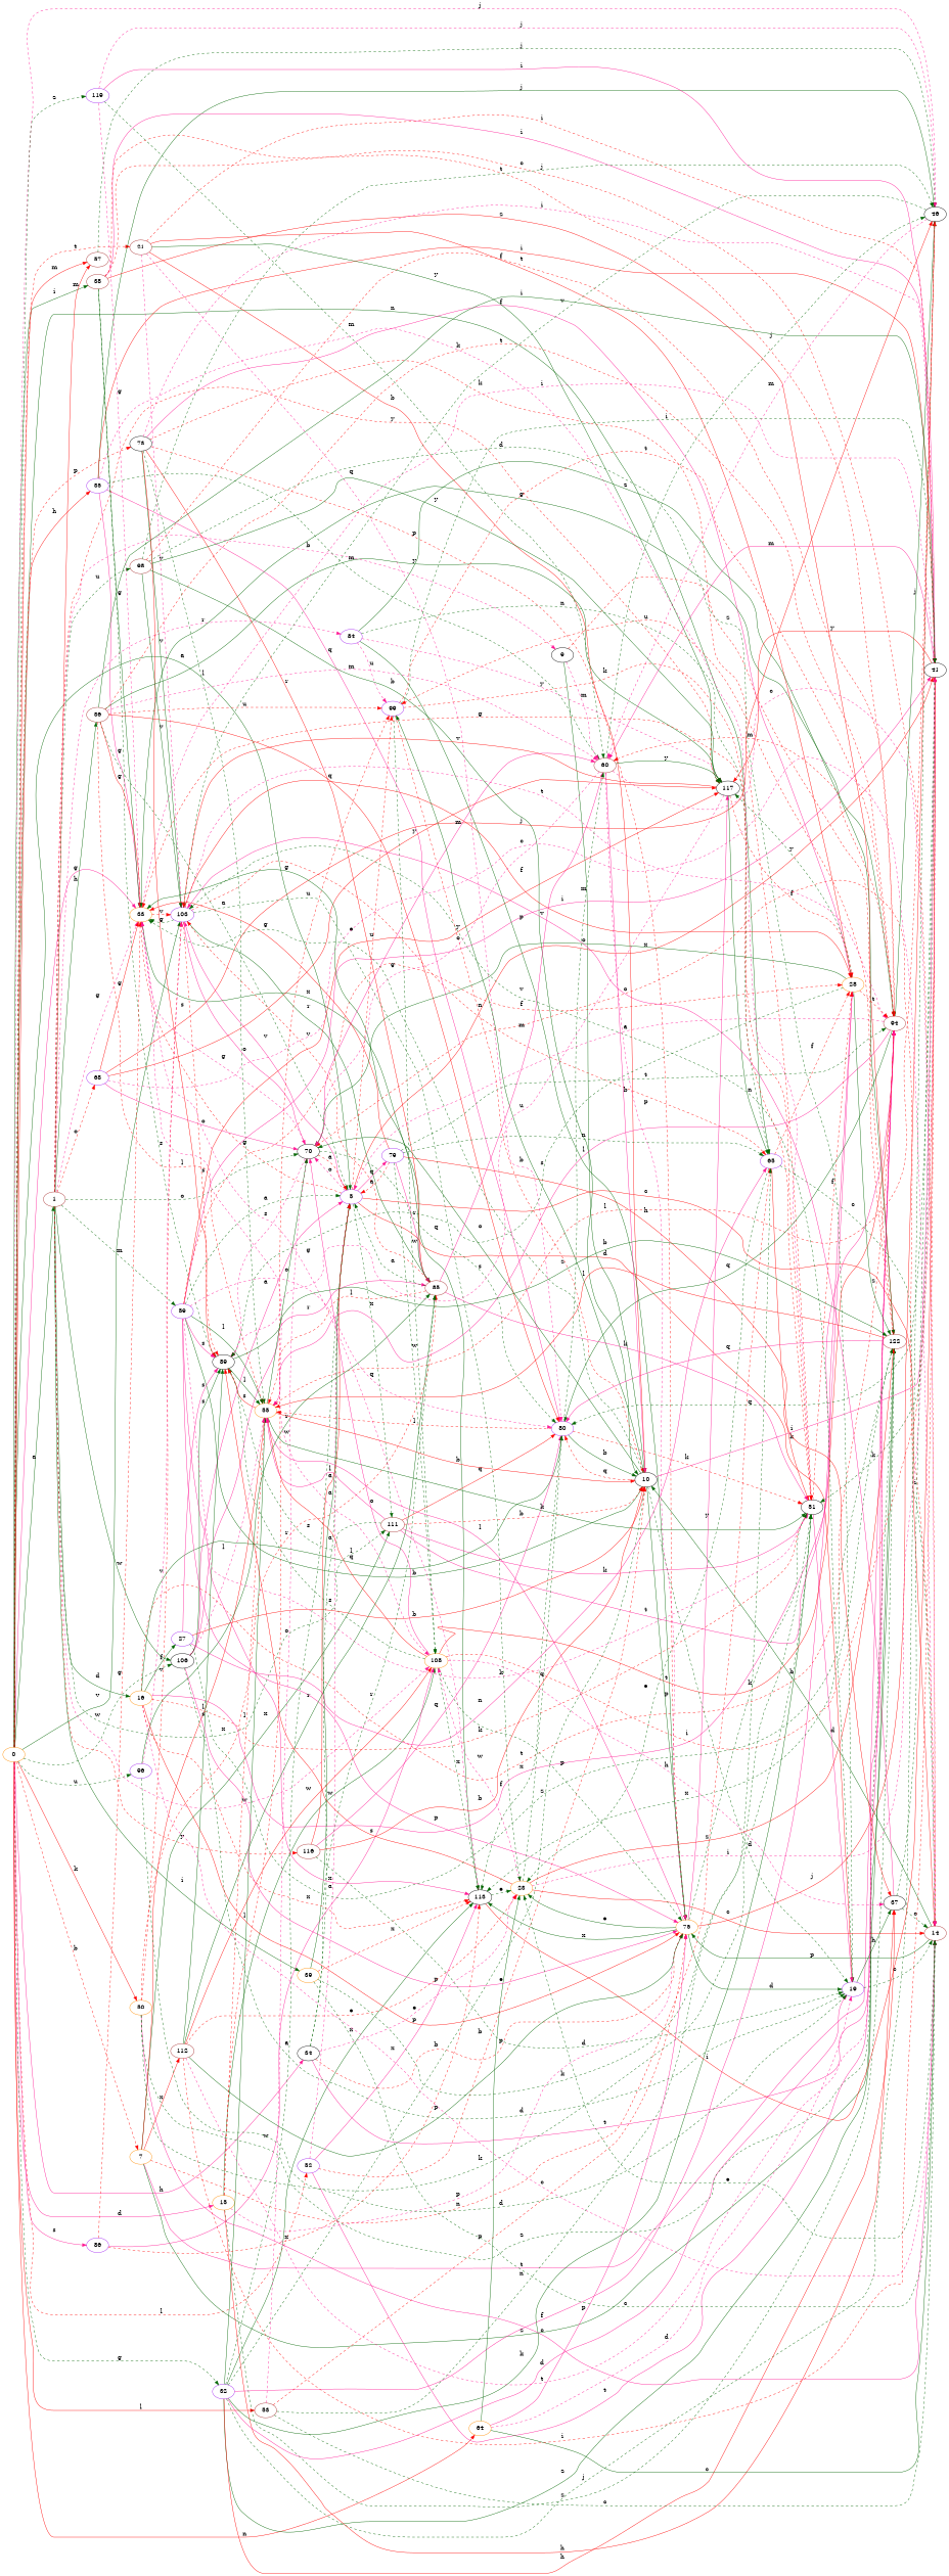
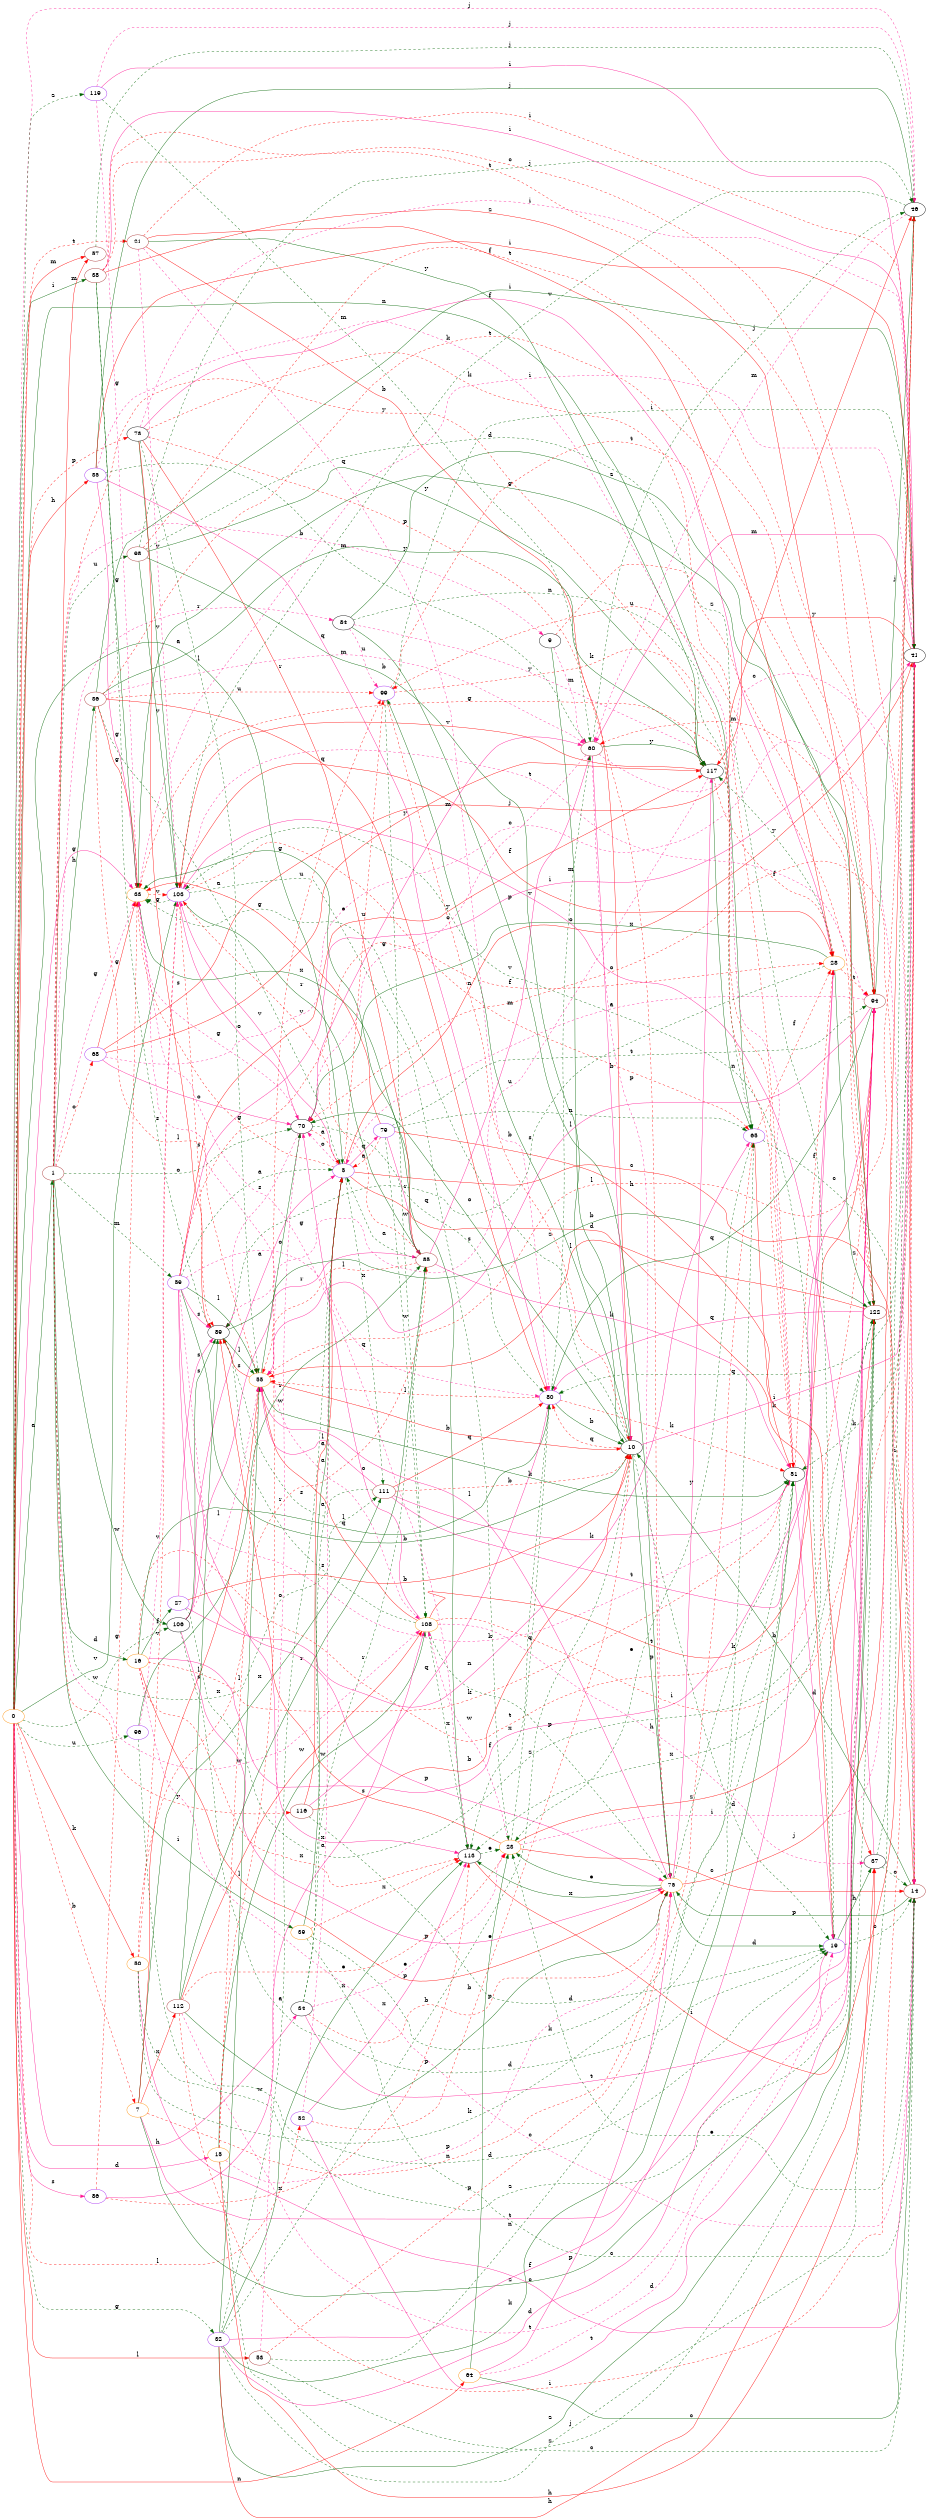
  strict digraph {
    rankdir=LR
    node [color=purple]
    edge [color=darkgreen style=dashed]
    0 [color=darkorange]
    1 [color=brown]
    5
    7 [color=darkorange]
    15 [color=darkorange]
    32
    33 [color=darkorange]
    34 [color=black]
    35
    38 [color=brown]
    46 [color=black]
    50 [color=darkorange]
    52
    53 [color=brown]
    57 [color=brown]
    64 [color=darkorange]
    65
    73 [color=black]
    86
    n20 [color=brown label=21]
    96
    103
    106 [color=black]
    119
    9 [color=black]
    16 [color=darkorange]
    36 [color=brown]
    39 [color=darkorange]
    59
    68
    70 [color=black]
-   84
+   84 [color=black]
    98 [color=brown]
    108 [color=darkorange]
    111 [color=brown]
    116 [color=brown]
    117 [color=black]
    14 [color=brown]
    19
    41 [color=black]
    79
    99
    55 [color=darkorange]
    94 [color=brown]
    112 [color=brown]
    122 [color=brown]
    75 [color=darkorange]
    37 [color=black]
    10 [color=black]
    28 [color=darkorange]
    51 [color=black]
    113 [color=black]
    23 [color=darkorange]
    85 [color=brown]
    60 [color=brown]
    80
    89 [color=black]
    27
    0 -> 1 [label=a style=solid]
    0 -> 5 [label=a style=solid]
    0 -> 7 [color=red label=b]
    0 -> 15 [color=deeppink label=d style=solid]
    0 -> 32 [label=g]
    0 -> 33 [color=deeppink label=g style=solid]
    0 -> 34 [color=deeppink label=h style=solid]
    0 -> 35 [color=red label=h style=solid]
    0 -> 38 [label=i style=solid]
    0 -> 46 [color=deeppink label=j]
    0 -> 50 [color=red label=k style=solid]
    0 -> 52 [color=red label=l]
    0 -> 53 [color=red label=l style=solid]
    0 -> 57 [color=red label=m style=solid]
    0 -> 64 [color=red label=n style=solid]
    0 -> 65 [label=n style=solid]
    0 -> 73 [color=red label=p]
    0 -> 86 [color=deeppink label=s style=solid]
    0 -> n20 [color=red label=t]
    0 -> 96 [label=u]
    0 -> 103 [label=v style=solid]
    0 -> 106 [label=w]
    0 -> 119 [label=z]
    1 -> 33 [color=deeppink label=g]
    1 -> 57 [color=red label=m style=solid]
    1 -> 106 [label=w style=solid]
    1 -> 9 [color=deeppink label=b]
    1 -> 16 [label=d style=solid]
    1 -> 36 [label=h style=solid]
    1 -> 39 [label=i style=solid]
    1 -> 59 [label=m]
    1 -> 68 [color=red label=o]
    1 -> 70 [label=o]
    1 -> 84 [color=deeppink label=r]
    1 -> 98 [label=u]
    1 -> 108 [color=deeppink label=w]
    1 -> 111 [label=x]
    1 -> 116 [color=red label=y]
    1 -> 117 [color=red label=y]
    5 -> 33 [color=red label=g]
    5 -> 103 [color=deeppink label=v style=solid]
    5 -> 70 [color=deeppink label=o]
    5 -> 111 [label=x]
    5 -> 14 [color=red label=c style=solid]
    5 -> 19 [color=red label=d style=solid]
    5 -> 41 [color=red label=x style=solid]
    5 -> 79 [color=deeppink label=q style=solid]
    5 -> 99 [color=red label=u]
    7 -> 65 [color=red label=n]
    7 -> 111 [label=x style=solid]
    7 -> 55 [color=red label=l style=solid]
    7 -> 94 [color=deeppink label=t style=solid]
    7 -> 112 [color=red label=x style=solid]
    7 -> 122 [label=z style=solid]
    15 -> 108 [label=w style=solid]
    15 -> 99 [color=red label=u]
    15 -> 55 [color=red label=l]
    15 -> 122 [label=z]
    15 -> 75 [color=deeppink label=p]
    15 -> 37 [color=red label=h style=solid]
    32 -> 5 [label=a]
    32 -> 46 [label=j]
    32 -> 19 [color=deeppink label=d style=solid]
    32 -> 55 [label=l style=solid]
    32 -> 122 [label=z style=solid]
    32 -> 37 [color=red label=h style=solid]
    32 -> 10 [label=b]
    32 -> 28 [color=deeppink label=f style=solid]
    32 -> 51 [label=k style=solid]
    32 -> 113 [label=x style=solid]
    33 -> 103 [color=red label=v]
    33 -> 108 [color=deeppink label=w]
    33 -> 41 [color=deeppink label=i]
    33 -> 113 [label=x style=solid]
    34 -> 5 [label=a]
    34 -> 94 [color=deeppink label=t style=solid]
    34 -> 75 [color=red label=p]
    34 -> 23 [color=deeppink label=e]
    34 -> 85 [label=r]
    35 -> 33 [color=deeppink label=g style=solid]
    35 -> 46 [label=j style=solid]
    35 -> 41 [color=red label=i style=solid]
    35 -> 51 [color=deeppink label=k]
    35 -> 60 [label=m]
    35 -> 80 [color=deeppink label=q style=solid]
    38 -> 33 [label=g style=solid]
    38 -> 14 [color=red label=c]
    38 -> 41 [color=deeppink label=i style=solid]
    38 -> 94 [color=red label=t]
    38 -> 122 [color=red label=z style=solid]
    38 -> 89 [label=s]
    46 -> 103 [label=v]
    46 -> 55 [color=red label=l]
    46 -> 60 [color=deeppink label=m]
    50 -> 103 [color=red label=v]
    50 -> 14 [color=deeppink label=c style=solid]
    50 -> 122 [label=z]
    50 -> 51 [label=k]
    50 -> 85 [color=red label=r]
    52 -> 5 [color=deeppink label=a]
    52 -> 94 [color=deeppink label=t style=solid]
    52 -> 10 [color=red label=b]
    52 -> 113 [color=deeppink label=x style=solid]
    53 -> 65 [label=n]
    53 -> 70 [color=deeppink label=o]
    53 -> 14 [label=c]
    53 -> 75 [color=red label=p]
    57 -> 46 [label=j]
    64 -> 14 [label=c style=solid]
    64 -> 19 [color=deeppink label=d]
    64 -> 75 [color=deeppink label=p style=solid]
    64 -> 23 [label=e style=solid]
    65 -> 14 [label=c]
    65 -> 28 [color=red label=f]
    65 -> 51 [color=red label=k style=solid]
    65 -> 23 [label=e]
    73 -> 103 [label=v style=solid]
    73 -> 41 [color=deeppink label=i]
    73 -> 55 [label=l]
    73 -> 75 [color=red label=p]
    73 -> 28 [color=deeppink label=f style=solid]
    73 -> 51 [color=red label=k]
    73 -> 85 [color=red label=r style=solid]
    73 -> 89 [color=red label=s style=solid]
    86 -> 33 [color=red label=g]
    86 -> 108 [color=deeppink label=w style=solid]
    86 -> 113 [color=red label=x]
    n20 -> 103 [color=deeppink label=v]
    n20 -> 117 [label=y style=solid]
    n20 -> 41 [color=red label=i]
    n20 -> 10 [color=red label=b style=solid]
    n20 -> 28 [color=red label=f style=solid]
    n20 -> 80 [color=deeppink label=q]
    96 -> 103 [color=deeppink label=v]
    96 -> 19 [label=d]
    96 -> 85 [label=r style=solid]
    103 -> 33 [label=g]
    103 -> 65 [color=red label=n]
    103 -> 70 [color=deeppink label=o style=solid]
    103 -> 94 [color=deeppink label=t]
    103 -> 28 [color=red label=f style=solid]
    103 -> 23 [label=e]
    103 -> 85 [label=r style=solid]
    103 -> 89 [color=red label=s]
    106 -> 5 [color=deeppink label=a style=solid]
    106 -> 19 [label=d]
    106 -> 55 [color=deeppink label=l]
    106 -> 75 [color=deeppink label=p style=solid]
    106 -> 85 [color=deeppink label=r style=solid]
    106 -> 89 [label=s style=solid]
    119 -> 33 [color=deeppink label=g]
    119 -> 46 [color=deeppink label=j]
    119 -> 41 [color=deeppink label=i style=solid]
    119 -> 60 [label=m]
    9 -> 122 [color=red label=z]
    9 -> 10 [label=b style=solid]
    9 -> 60 [color=deeppink label=m]
    16 -> 14 [color=deeppink label=c]
    16 -> 94 [color=red label=t]
    16 -> 75 [color=red label=p style=solid]
    16 -> 28 [color=deeppink label=f style=solid]
    16 -> 51 [color=red label=k]
    16 -> 113 [color=red label=x]
    16 -> 80 [label=q style=solid]
    16 -> 27 [label=f style=solid]
    36 -> 5 [label=a]
    36 -> 33 [color=red label=g style=solid]
    36 -> 117 [label=y style=solid]
    36 -> 41 [label=i style=solid]
    36 -> 99 [color=red label=u]
    36 -> 55 [color=red label=l]
    36 -> 94 [color=red label=t]
    36 -> 60 [color=deeppink label=m]
    36 -> 80 [color=red label=q style=solid]
    39 -> 5 [label=a style=solid]
    39 -> 14 [label=c]
    39 -> 51 [label=k]
    39 -> 113 [color=red label=x]
    59 -> 5 [label=a]
    59 -> 117 [color=red label=y style=solid]
    59 -> 41 [color=deeppink label=i style=solid]
    59 -> 55 [label=l style=solid]
    59 -> 75 [color=deeppink label=p style=solid]
    59 -> 10 [label=b style=solid]
    59 -> 28 [color=red label=f]
    59 -> 51 [color=deeppink label=k]
    59 -> 113 [color=deeppink label=x style=solid]
    59 -> 80 [color=deeppink label=q]
    59 -> 89 [color=deeppink label=s style=solid]
    68 -> 33 [color=red label=g style=solid]
    68 -> 46 [color=red label=j style=solid]
    68 -> 70 [color=deeppink label=o style=solid]
    68 -> 117 [color=red label=y style=solid]
    68 -> 14 [color=deeppink label=c]
    70 -> 5 [color=red label=a]
    70 -> 33 [color=deeppink label=g]
    70 -> 60 [color=deeppink label=m style=solid]
    70 -> 80 [label=q]
    70 -> 89 [color=deeppink label=s]
    84 -> 65 [label=n]
    84 -> 117 [color=deeppink label=y]
    84 -> 99 [color=deeppink label=u]
    84 -> 122 [label=z style=solid]
    84 -> 75 [label=p style=solid]
    98 -> 46 [label=j]
    98 -> 103 [label=v style=solid]
    98 -> 117 [label=y style=solid]
    98 -> 19 [label=d]
    98 -> 94 [color=red label=t]
    98 -> 10 [label=b style=solid]
    108 -> 70 [color=deeppink label=o style=solid]
    108 -> 41 [color=red label=i]
    108 -> 55 [color=red label=l style=solid]
    108 -> 94 [color=red label=t style=solid]
    108 -> 75 [label=p]
    108 -> 37 [color=deeppink label=h]
    108 -> 113 [label=x]
    108 -> 89 [label=s]
    111 -> 55 [color=deeppink label=l style=solid]
    111 -> 94 [color=deeppink label=t style=solid]
    111 -> 10 [color=red label=b]
    111 -> 51 [color=deeppink label=k style=solid]
    111 -> 80 [color=red label=q style=solid]
    111 -> 89 [label=s]
    116 -> 5 [color=red label=a style=solid]
    116 -> 19 [label=d]
    116 -> 10 [color=red label=b style=solid]
    116 -> 80 [color=deeppink label=q style=solid]
    117 -> 65 [label=n style=solid]
    117 -> 103 [color=red label=v style=solid]
    117 -> 28 [color=red label=f]
    117 -> 89 [color=deeppink label=s]
    14 -> 70 [color=red label=o]
    14 -> 75 [label=p style=solid]
    14 -> 10 [label=b style=solid]
    14 -> 23 [label=e]
    19 -> 103 [label=v]
    19 -> 14 [label=c]
    19 -> 37 [label=h style=solid]
    41 -> 117 [color=red label=y style=solid]
    41 -> 51 [label=k]
    41 -> 60 [color=deeppink label=m style=solid]
    41 -> 80 [label=q]
    79 -> 5 [color=red label=a]
    79 -> 33 [color=red label=g style=solid]
    79 -> 65 [label=n]
    79 -> 108 [label=w]
    79 -> 94 [label=t]
    79 -> 37 [color=red label=h style=solid]
    79 -> 85 [color=deeppink label=r style=solid]
    99 -> 108 [label=w]
    99 -> 41 [label=i]
    99 -> 94 [color=red label=t]
    99 -> 10 [color=red label=b]
    99 -> 51 [color=red label=k]
    55 -> 70 [label=o style=solid]
    55 -> 10 [color=red label=b style=solid]
    55 -> 51 [label=k style=solid]
    55 -> 89 [color=red label=s style=solid]
    94 -> 5 [color=deeppink label=a]
    94 -> 33 [label=g style=solid]
    94 -> 46 [label=j style=solid]
    94 -> 55 [color=deeppink label=l style=solid]
    94 -> 60 [color=red label=m]
    94 -> 80 [label=q style=solid]
    112 -> 108 [color=red label=w style=solid]
    112 -> 41 [color=red label=i]
    112 -> 94 [color=deeppink label=t]
    112 -> 75 [label=p style=solid]
    112 -> 23 [color=red label=e]
    112 -> 85 [label=r style=solid]
    112 -> 89 [label=s style=solid]
    122 -> 99 [color=red label=u]
    122 -> 55 [color=red label=l style=solid]
    122 -> 113 [label=x]
    122 -> 80 [color=deeppink label=q style=solid]
    75 -> 46 [color=red label=j style=solid]
    75 -> 117 [color=deeppink label=y style=solid]
    75 -> 19 [label=d style=solid]
    75 -> 55 [color=deeppink label=l style=solid]
    75 -> 51 [label=k]
    75 -> 113 [label=x style=solid]
    75 -> 23 [label=e style=solid]
    37 -> 103 [color=deeppink label=v style=solid]
    37 -> 14 [label=c]
    37 -> 41 [label=i]
    10 -> 33 [label=g]
    10 -> 70 [label=o style=solid]
    10 -> 19 [label=d]
    10 -> 41 [color=deeppink label=i style=solid]
    10 -> 99 [label=u style=solid]
    10 -> 75 [label=p style=solid]
    10 -> 80 [color=red label=q]
    28 -> 70 [label=o style=solid]
    28 -> 117 [label=y]
    28 -> 94 [color=red label=t]
    28 -> 122 [label=z style=solid]
    28 -> 89 [label=s]
    51 -> 33 [color=red label=g]
    51 -> 19 [color=deeppink label=d style=solid]
    51 -> 28 [color=red label=f]
    113 -> 33 [color=deeppink label=g]
    113 -> 41 [color=red label=i style=solid]
    113 -> 23 [label=e]
    23 -> 108 [color=deeppink label=w]
    23 -> 14 [color=red label=c style=solid]
    23 -> 41 [color=deeppink label=i]
    23 -> 122 [color=red label=z style=solid]
    23 -> 80 [label=q]
    23 -> 89 [color=red label=s style=solid]
    85 -> 5 [label=a]
    85 -> 33 [label=g style=solid]
    85 -> 103 [color=red label=v]
    85 -> 55 [color=red label=l]
    85 -> 51 [color=deeppink label=k style=solid]
    85 -> 60 [color=deeppink label=m style=solid]
    60 -> 46 [label=j]
    60 -> 70 [color=deeppink label=o]
    60 -> 117 [label=y style=solid]
    60 -> 14 [color=deeppink label=c]
    60 -> 75 [color=deeppink label=p]
    60 -> 10 [color=deeppink label=b style=solid]
    80 -> 55 [color=red label=l]
    80 -> 10 [label=b style=solid]
    80 -> 51 [color=red label=k]
    80 -> 113 [label=x]
    80 -> 60 [label=m]
    89 -> 55 [label=l style=solid]
    89 -> 122 [label=z style=solid]
    27 -> 65 [color=deeppink label=n style=solid]
    27 -> 122 [label=z]
    27 -> 10 [color=red label=b style=solid]
    27 -> 89 [color=deeppink label=s style=solid]
  }
